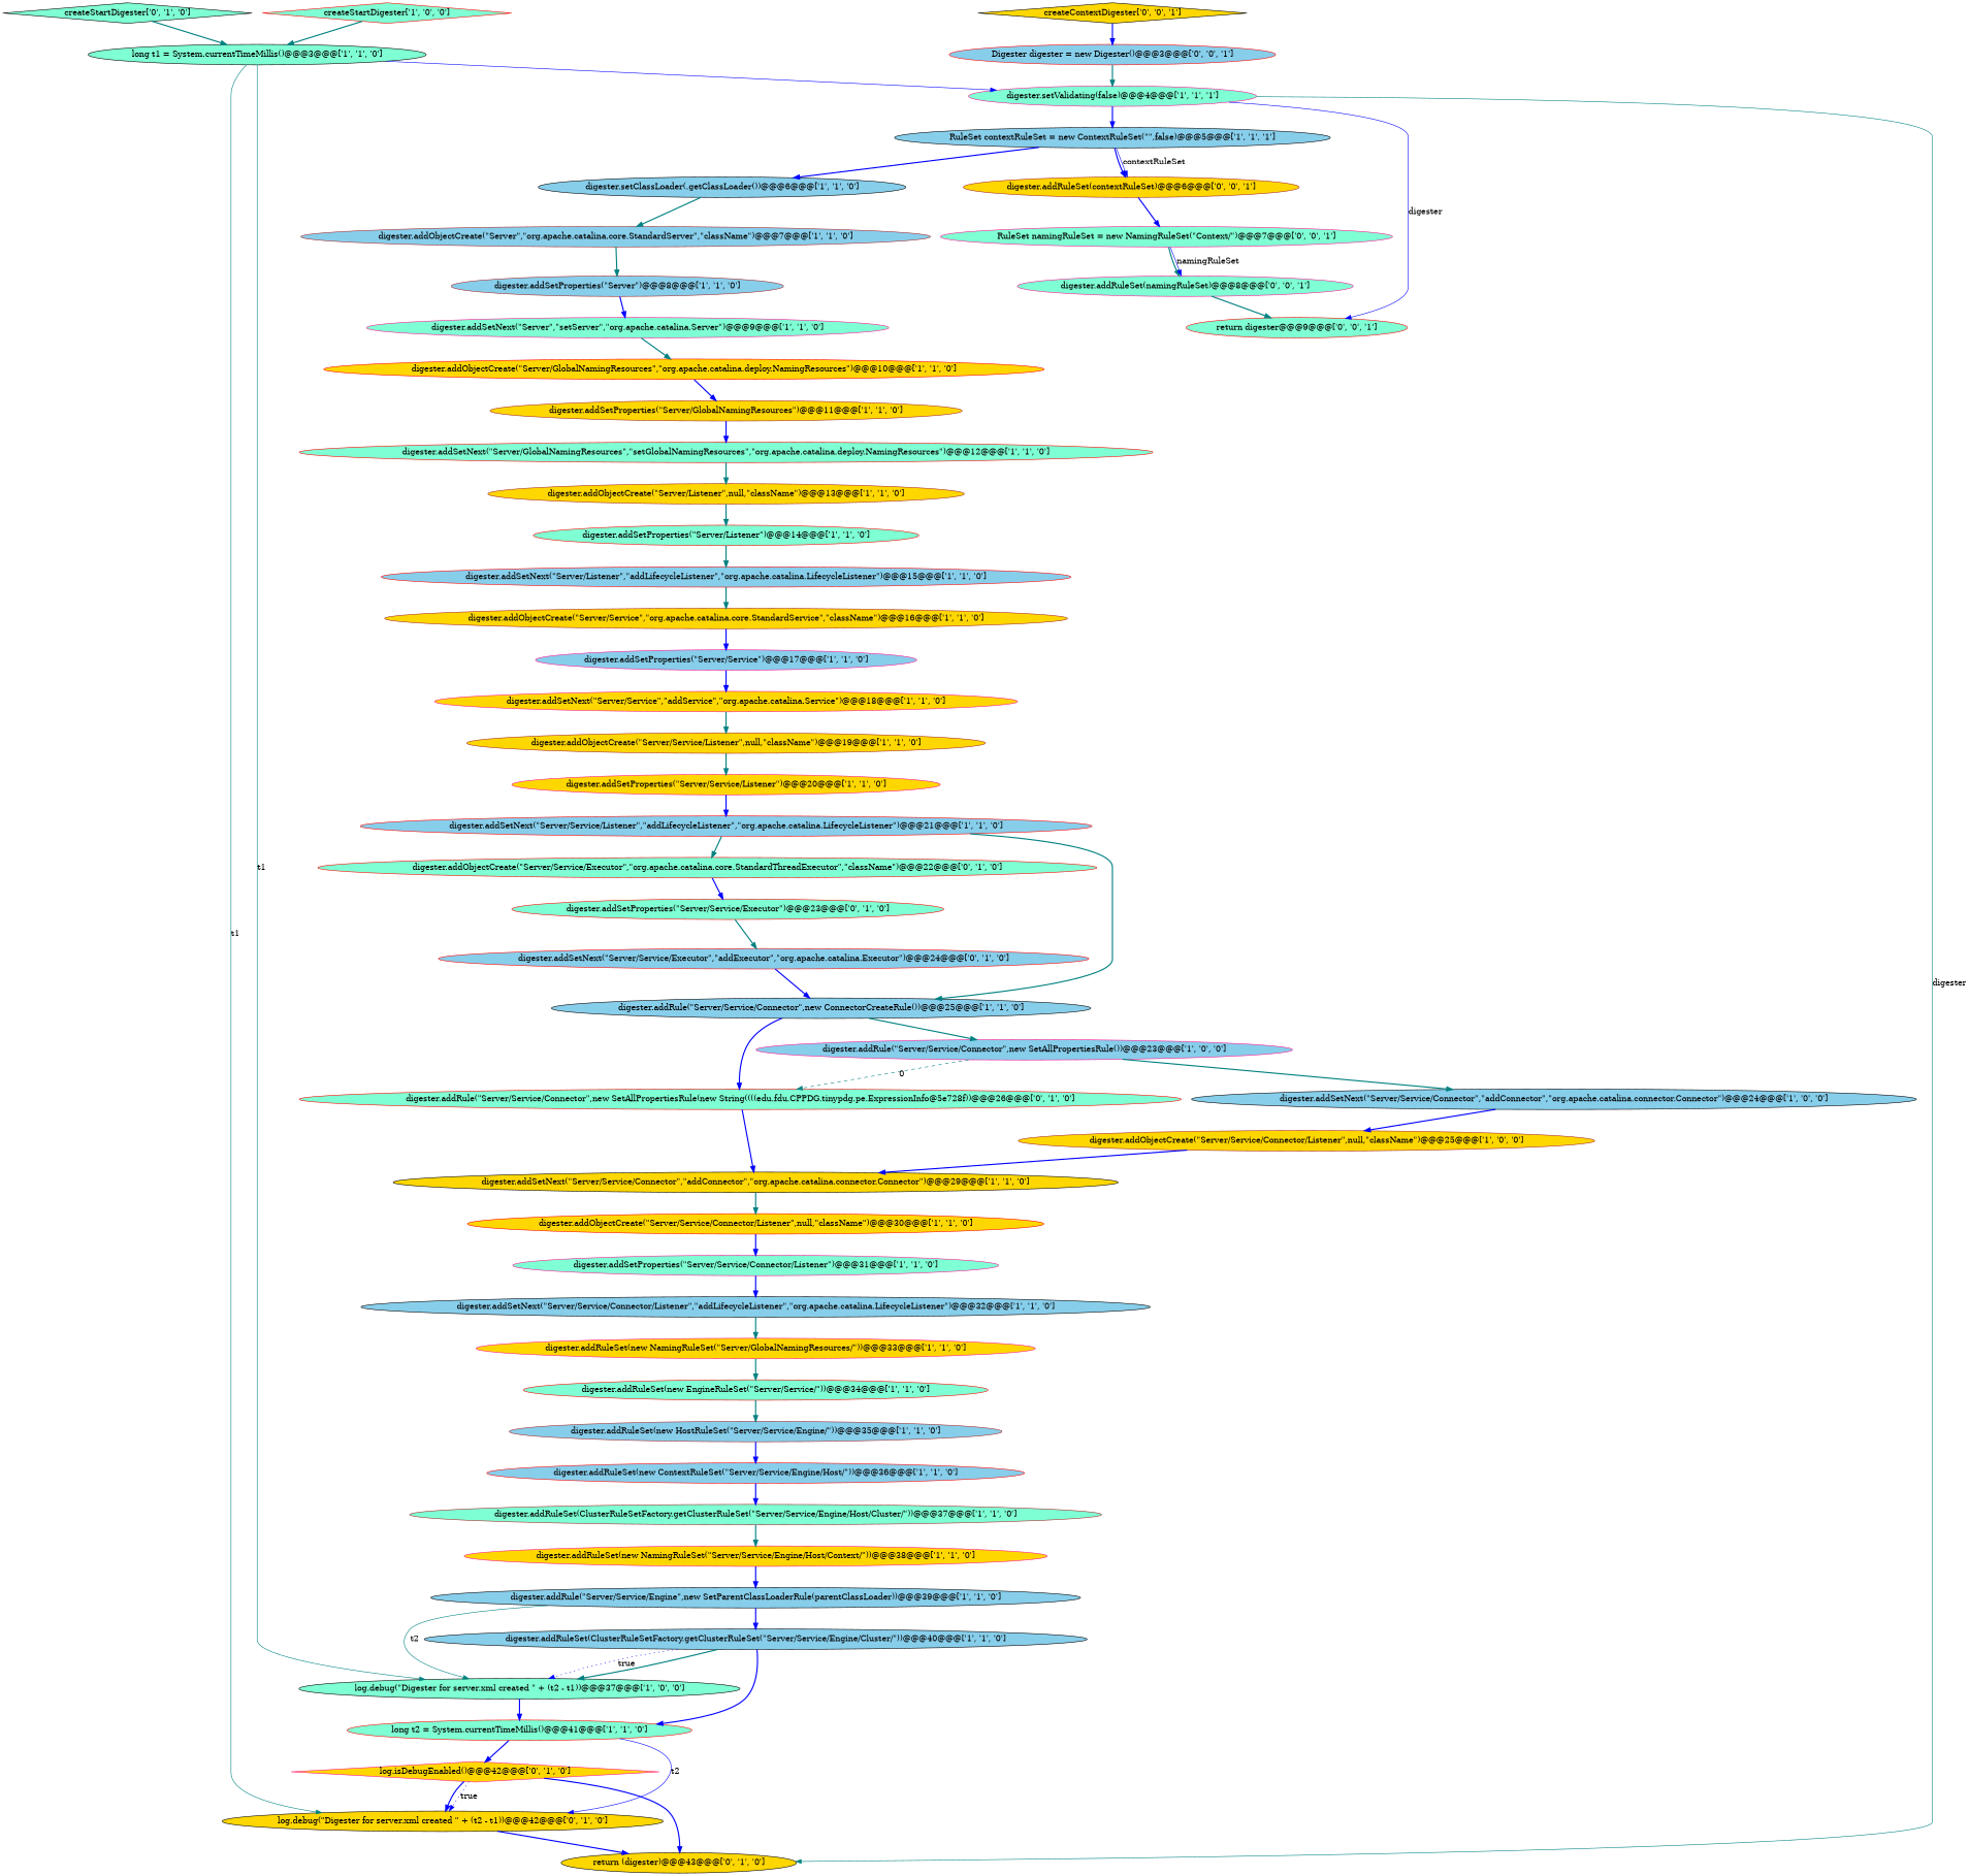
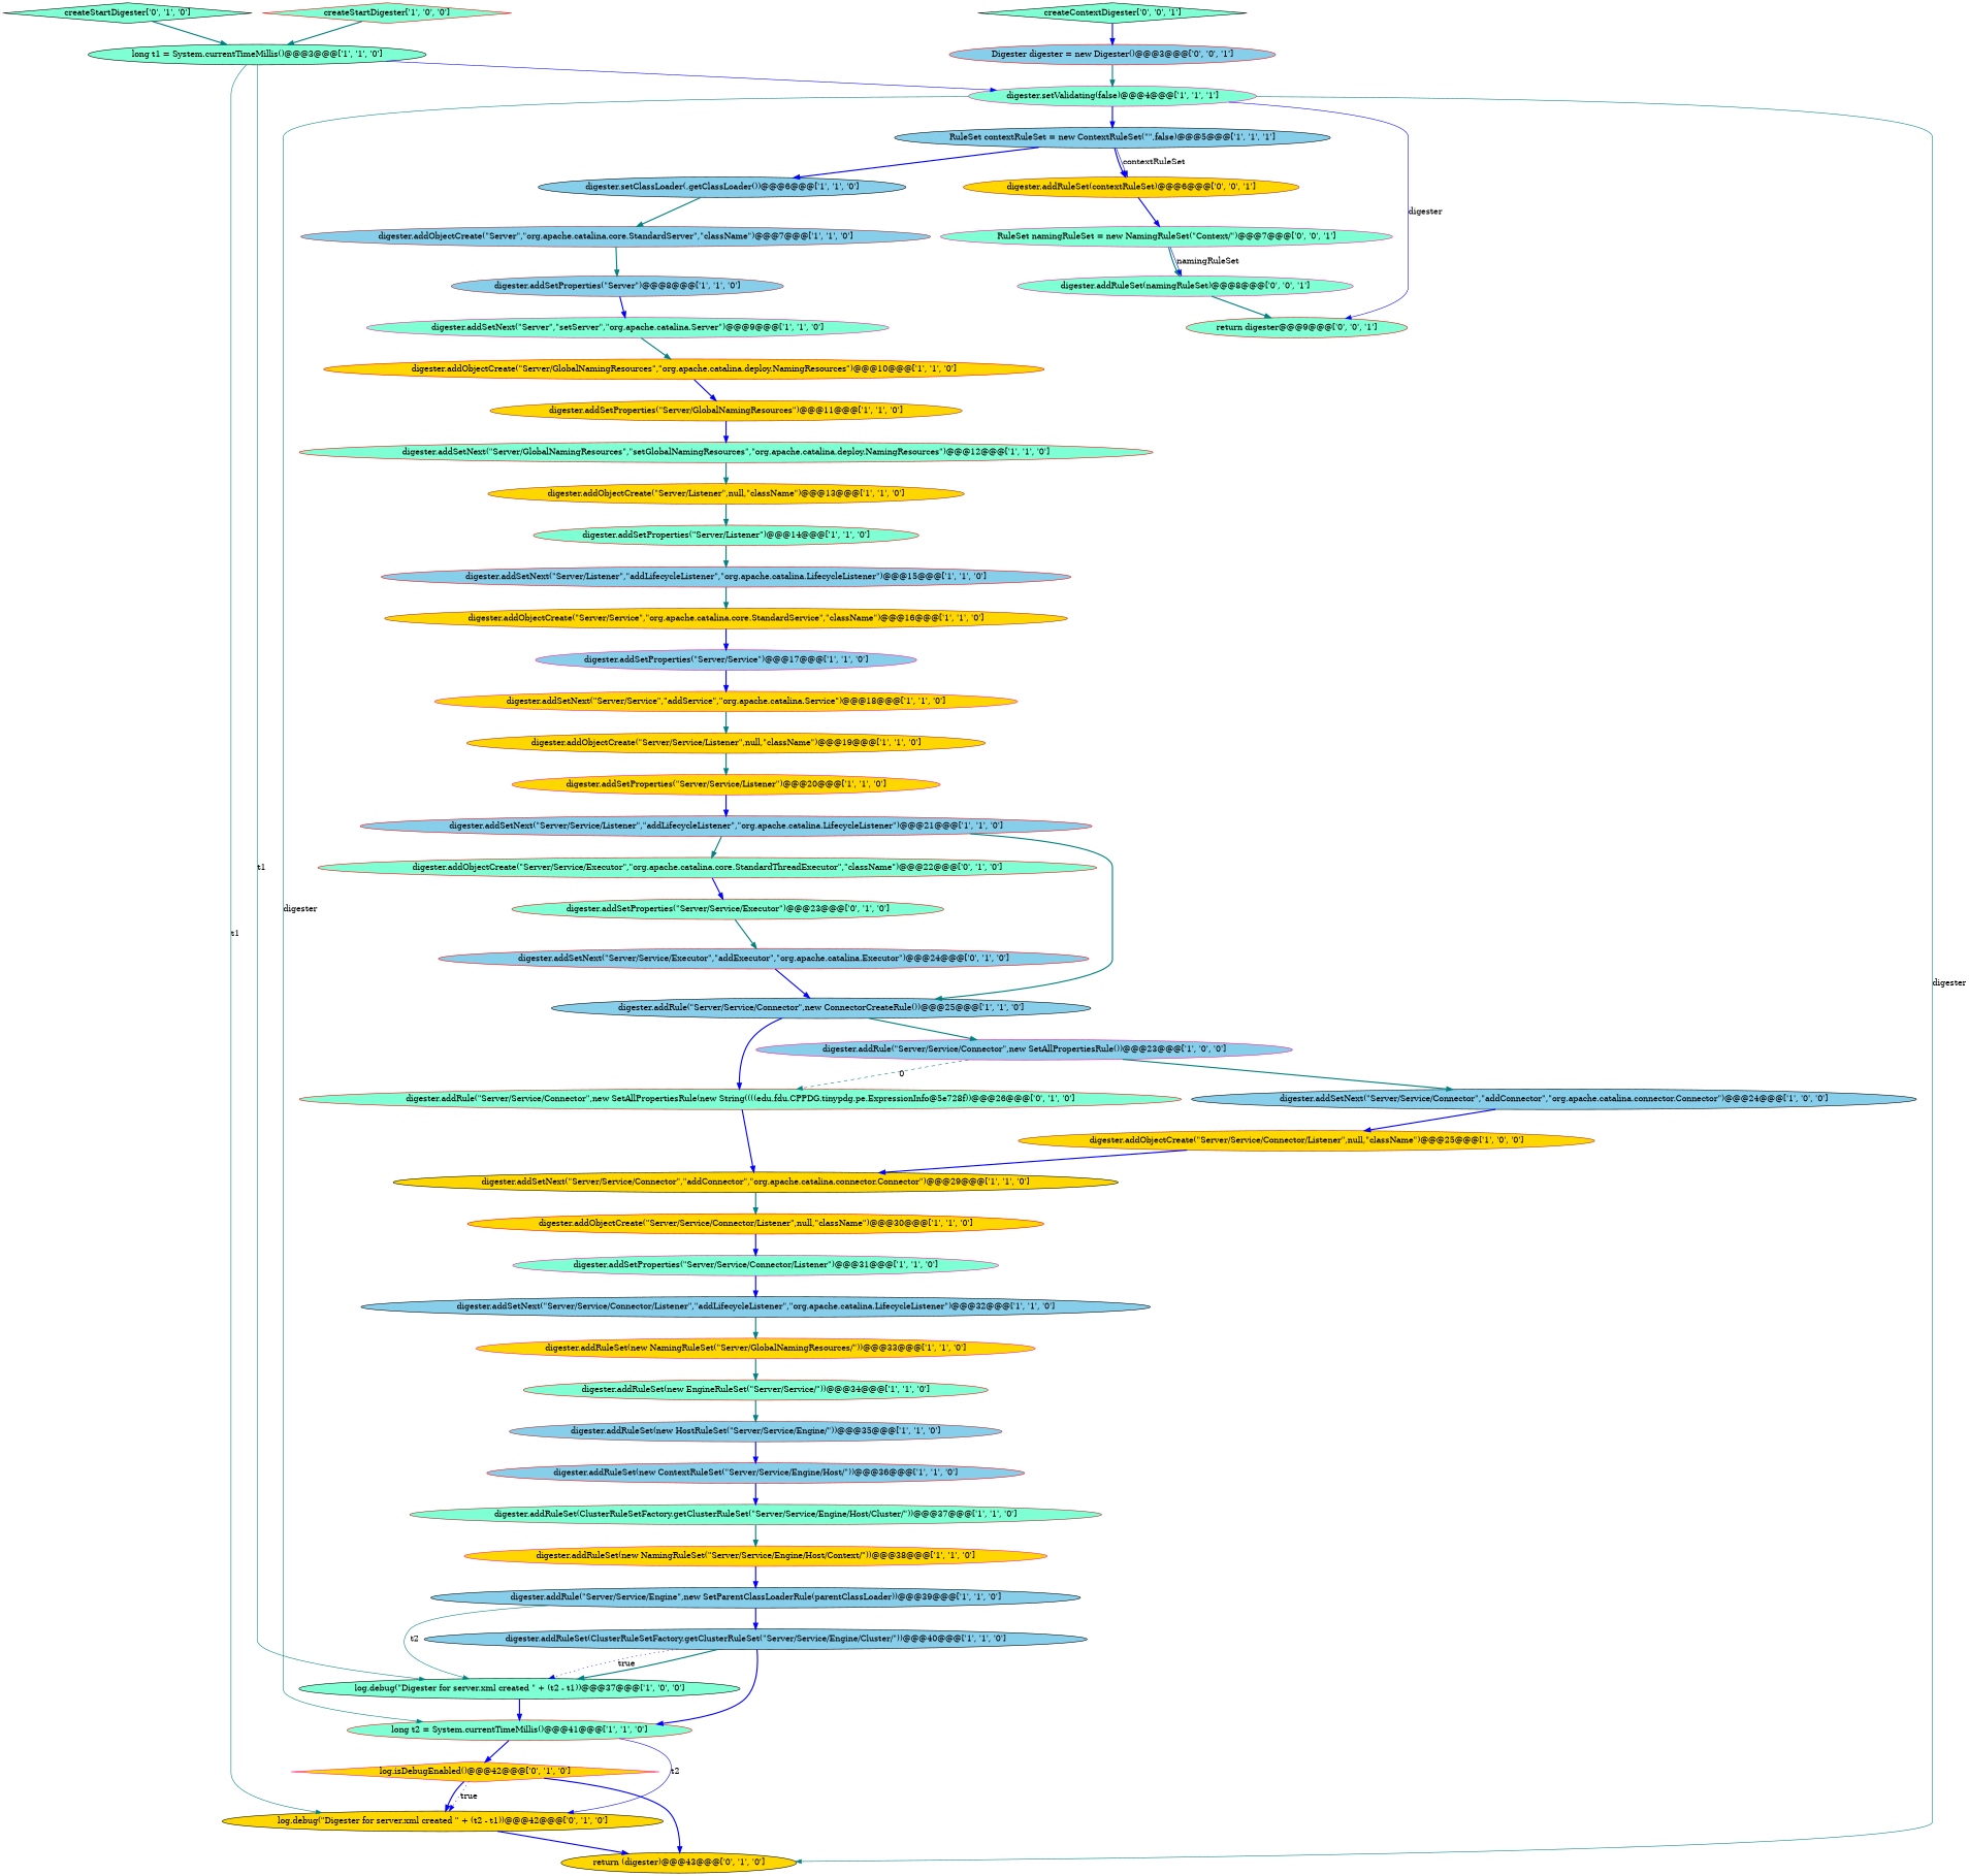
  digraph {
    node [color=red fillcolor=aquamarine shape=ellipse style=filled]
    edge [color=blue style=bold]
    n1 [color=deeppink fillcolor=gold label="log.isDebugEnabled()@@@42@@@['0', '1', '0']" shape=diamond]
    n2 [color=black fillcolor=gold label="return (digester)@@@43@@@['0', '1', '0']"]
    n3 [color=black fillcolor=gold label="log.debug(\"Digester for server.xml created \" + (t2 - t1))@@@42@@@['0', '1', '0']"]
    n4 [color=black label="long t1 = System.currentTimeMillis()@@@3@@@['1', '1', '0']"]
    n5 [color=deeppink label="digester.setValidating(false)@@@4@@@['1', '1', '1']"]
    n6 [color=black label="log.debug(\"Digester for server.xml created \" + (t2 - t1))@@@37@@@['1', '0', '0']"]
    n7 [label="return digester@@@9@@@['0', '0', '1']"]
    n8 [label="long t2 = System.currentTimeMillis()@@@41@@@['1', '1', '0']"]
    n9 [color=black fillcolor=skyblue label="RuleSet contextRuleSet = new ContextRuleSet(\"\",false)@@@5@@@['1', '1', '1']"]
    n10 [label="digester.addRuleSet(new EngineRuleSet(\"Server/Service/\"))@@@34@@@['1', '1', '0']"]
    n11 [color=brown fillcolor=skyblue label="digester.addRuleSet(new HostRuleSet(\"Server/Service/Engine/\"))@@@35@@@['1', '1', '0']"]
    n12 [fillcolor=skyblue label="digester.addRuleSet(new ContextRuleSet(\"Server/Service/Engine/Host/\"))@@@36@@@['1', '1', '0']"]
    n13 [color=deeppink fillcolor=gold label="digester.addSetProperties(\"Server/Service/Listener\")@@@20@@@['1', '1', '0']"]
    n14 [fillcolor=skyblue label="digester.addSetNext(\"Server/Service/Listener\",\"addLifecycleListener\",\"org.apache.catalina.LifecycleListener\")@@@21@@@['1', '1', '0']"]
    n15 [color=black fillcolor=skyblue label="digester.addRule(\"Server/Service/Connector\",new ConnectorCreateRule())@@@25@@@['1', '1', '0']"]
    n16 [label="digester.addObjectCreate(\"Server/Service/Executor\",\"org.apache.catalina.core.StandardThreadExecutor\",\"className\")@@@22@@@['0', '1', '0']"]
    n17 [color=black label="createStartDigester['0', '1', '0']" shape=diamond]
    n18 [fillcolor=skyblue label="digester.addSetNext(\"Server/Service/Executor\",\"addExecutor\",\"org.apache.catalina.Executor\")@@@24@@@['0', '1', '0']"]
    n19 [color=deeppink fillcolor=skyblue label="digester.addRule(\"Server/Service/Connector\",new SetAllPropertiesRule())@@@23@@@['1', '0', '0']"]
    n20 [label="digester.addRule(\"Server/Service/Connector\",new SetAllPropertiesRule(new String((((edu.fdu.CPPDG.tinypdg.pe.ExpressionInfo@5e728f))@@@26@@@['0', '1', '0']"]
    n21 [fillcolor=skyblue label="Digester digester = new Digester()@@@3@@@['0', '0', '1']"]
    n22 [color=black fillcolor=skyblue label="digester.addSetNext(\"Server/Service/Connector\",\"addConnector\",\"org.apache.catalina.connector.Connector\")@@@24@@@['1', '0', '0']"]
    n23 [color=brown fillcolor=gold label="digester.addObjectCreate(\"Server/Service/Connector/Listener\",null,\"className\")@@@25@@@['1', '0', '0']"]
    n24 [color=black fillcolor=gold label="digester.addSetNext(\"Server/Service/Connector\",\"addConnector\",\"org.apache.catalina.connector.Connector\")@@@29@@@['1', '1', '0']"]
    n25 [color=brown fillcolor=gold label="digester.addObjectCreate(\"Server/Service/Listener\",null,\"className\")@@@19@@@['1', '1', '0']"]
-   n26 [color=black fillcolor=gold label="createContextDigester['0', '0', '1']" shape=diamond]
+   n26 [color=black label="createContextDigester['0', '0', '1']" shape=diamond]
    n27 [color=brown fillcolor=gold label="digester.addSetProperties(\"Server/GlobalNamingResources\")@@@11@@@['1', '1', '0']"]
    n28 [label="digester.addSetNext(\"Server/GlobalNamingResources\",\"setGlobalNamingResources\",\"org.apache.catalina.deploy.NamingResources\")@@@12@@@['1', '1', '0']"]
    n29 [color=brown fillcolor=gold label="digester.addObjectCreate(\"Server/Listener\",null,\"className\")@@@13@@@['1', '1', '0']"]
    n30 [color=deeppink label="digester.addSetNext(\"Server\",\"setServer\",\"org.apache.catalina.Server\")@@@9@@@['1', '1', '0']"]
    n31 [fillcolor=gold label="digester.addObjectCreate(\"Server/GlobalNamingResources\",\"org.apache.catalina.deploy.NamingResources\")@@@10@@@['1', '1', '0']"]
    n32 [color=deeppink fillcolor=skyblue label="digester.addSetProperties(\"Server/Service\")@@@17@@@['1', '1', '0']"]
    n33 [color=deeppink fillcolor=gold label="digester.addSetNext(\"Server/Service\",\"addService\",\"org.apache.catalina.Service\")@@@18@@@['1', '1', '0']"]
    n34 [color=brown fillcolor=skyblue label="digester.addSetProperties(\"Server\")@@@8@@@['1', '1', '0']"]
    n35 [color=black fillcolor=skyblue label="digester.addSetNext(\"Server/Service/Connector/Listener\",\"addLifecycleListener\",\"org.apache.catalina.LifecycleListener\")@@@32@@@['1', '1', '0']"]
    n36 [color=deeppink fillcolor=gold label="digester.addRuleSet(new NamingRuleSet(\"Server/GlobalNamingResources/\"))@@@33@@@['1', '1', '0']"]
    n37 [label="digester.addSetProperties(\"Server/Service/Executor\")@@@23@@@['0', '1', '0']"]
    n38 [color=black fillcolor=skyblue label="digester.setClassLoader(.getClassLoader())@@@6@@@['1', '1', '0']"]
    n39 [color=brown fillcolor=skyblue label="digester.addObjectCreate(\"Server\",\"org.apache.catalina.core.StandardServer\",\"className\")@@@7@@@['1', '1', '0']"]
    n40 [color=black fillcolor=skyblue label="digester.addRule(\"Server/Service/Engine\",new SetParentClassLoaderRule(parentClassLoader))@@@39@@@['1', '1', '0']"]
    n41 [color=black fillcolor=skyblue label="digester.addRuleSet(ClusterRuleSetFactory.getClusterRuleSet(\"Server/Service/Engine/Cluster/\"))@@@40@@@['1', '1', '0']"]
    n42 [color=brown label="digester.addRuleSet(ClusterRuleSetFactory.getClusterRuleSet(\"Server/Service/Engine/Host/Cluster/\"))@@@37@@@['1', '1', '0']"]
    n43 [color=deeppink fillcolor=gold label="digester.addRuleSet(new NamingRuleSet(\"Server/Service/Engine/Host/Context/\"))@@@38@@@['1', '1', '0']"]
    n44 [color=brown fillcolor=gold label="digester.addRuleSet(contextRuleSet)@@@6@@@['0', '0', '1']"]
    n45 [color=deeppink label="digester.addSetProperties(\"Server/Service/Connector/Listener\")@@@31@@@['1', '1', '0']"]
    n46 [color=deeppink label="RuleSet namingRuleSet = new NamingRuleSet(\"Context/\")@@@7@@@['0', '0', '1']"]
    n47 [color=deeppink label="digester.addRuleSet(namingRuleSet)@@@8@@@['0', '0', '1']"]
    n48 [label="createStartDigester['1', '0', '0']" shape=diamond]
    n49 [fillcolor=gold label="digester.addObjectCreate(\"Server/Service/Connector/Listener\",null,\"className\")@@@30@@@['1', '1', '0']"]
    n50 [fillcolor=skyblue label="digester.addSetNext(\"Server/Listener\",\"addLifecycleListener\",\"org.apache.catalina.LifecycleListener\")@@@15@@@['1', '1', '0']"]
    n51 [color=brown fillcolor=gold label="digester.addObjectCreate(\"Server/Service\",\"org.apache.catalina.core.StandardService\",\"className\")@@@16@@@['1', '1', '0']"]
    n52 [label="digester.addSetProperties(\"Server/Listener\")@@@14@@@['1', '1', '0']"]
    n1 -> n2
    n1 -> n3 [label=true style=dotted]
    n1 -> n3
    n3 -> n2
    n4 -> n3 [color=teal label=t1 style=solid]
    n4 -> n5 [style=solid]
    n4 -> n6 [color=teal label=t1 style=solid]
    n5 -> n2 [color=teal label=digester style=solid]
    n5 -> n7 [label=digester style=solid]
+   n5 -> n8 [color=teal label=digester style=solid]
    n5 -> n9
    n6 -> n8
    n8 -> n1
    n8 -> n3 [label=t2 style=solid]
    n9 -> n38
    n9 -> n44
    n9 -> n44 [label=contextRuleSet style=solid]
    n10 -> n11 [color=teal]
    n11 -> n12
    n12 -> n42
    n13 -> n14
    n14 -> n15 [color=teal]
    n14 -> n16 [color=teal]
    n15 -> n19 [color=teal]
    n15 -> n20
    n16 -> n37
    n17 -> n4 [color=teal]
    n18 -> n15
    n19 -> n20 [color=teal label=0 style=dashed]
    n19 -> n22 [color=teal]
    n20 -> n24
    n21 -> n5 [color=teal]
    n22 -> n23
    n23 -> n24
    n24 -> n49 [color=teal]
    n25 -> n13 [color=teal]
    n26 -> n21
    n27 -> n28
    n28 -> n29 [color=teal]
    n29 -> n52 [color=teal]
    n30 -> n31 [color=teal]
    n31 -> n27
    n32 -> n33
    n33 -> n25 [color=teal]
    n34 -> n30
    n35 -> n36 [color=teal]
    n36 -> n10 [color=teal]
    n37 -> n18 [color=teal]
    n38 -> n39 [color=teal]
    n39 -> n34 [color=teal]
    n40 -> n6 [color=teal label=t2 style=solid]
    n40 -> n41
    n41 -> n6 [label=true style=dotted]
    n41 -> n6 [color=teal]
    n41 -> n8
    n42 -> n43 [color=teal]
    n43 -> n40
    n44 -> n46
    n45 -> n35
    n46 -> n47 [color=teal]
    n46 -> n47 [label=namingRuleSet style=solid]
    n47 -> n7 [color=teal]
    n48 -> n4 [color=teal]
    n49 -> n45
    n50 -> n51 [color=teal]
    n51 -> n32
    n52 -> n50 [color=teal]
  }
